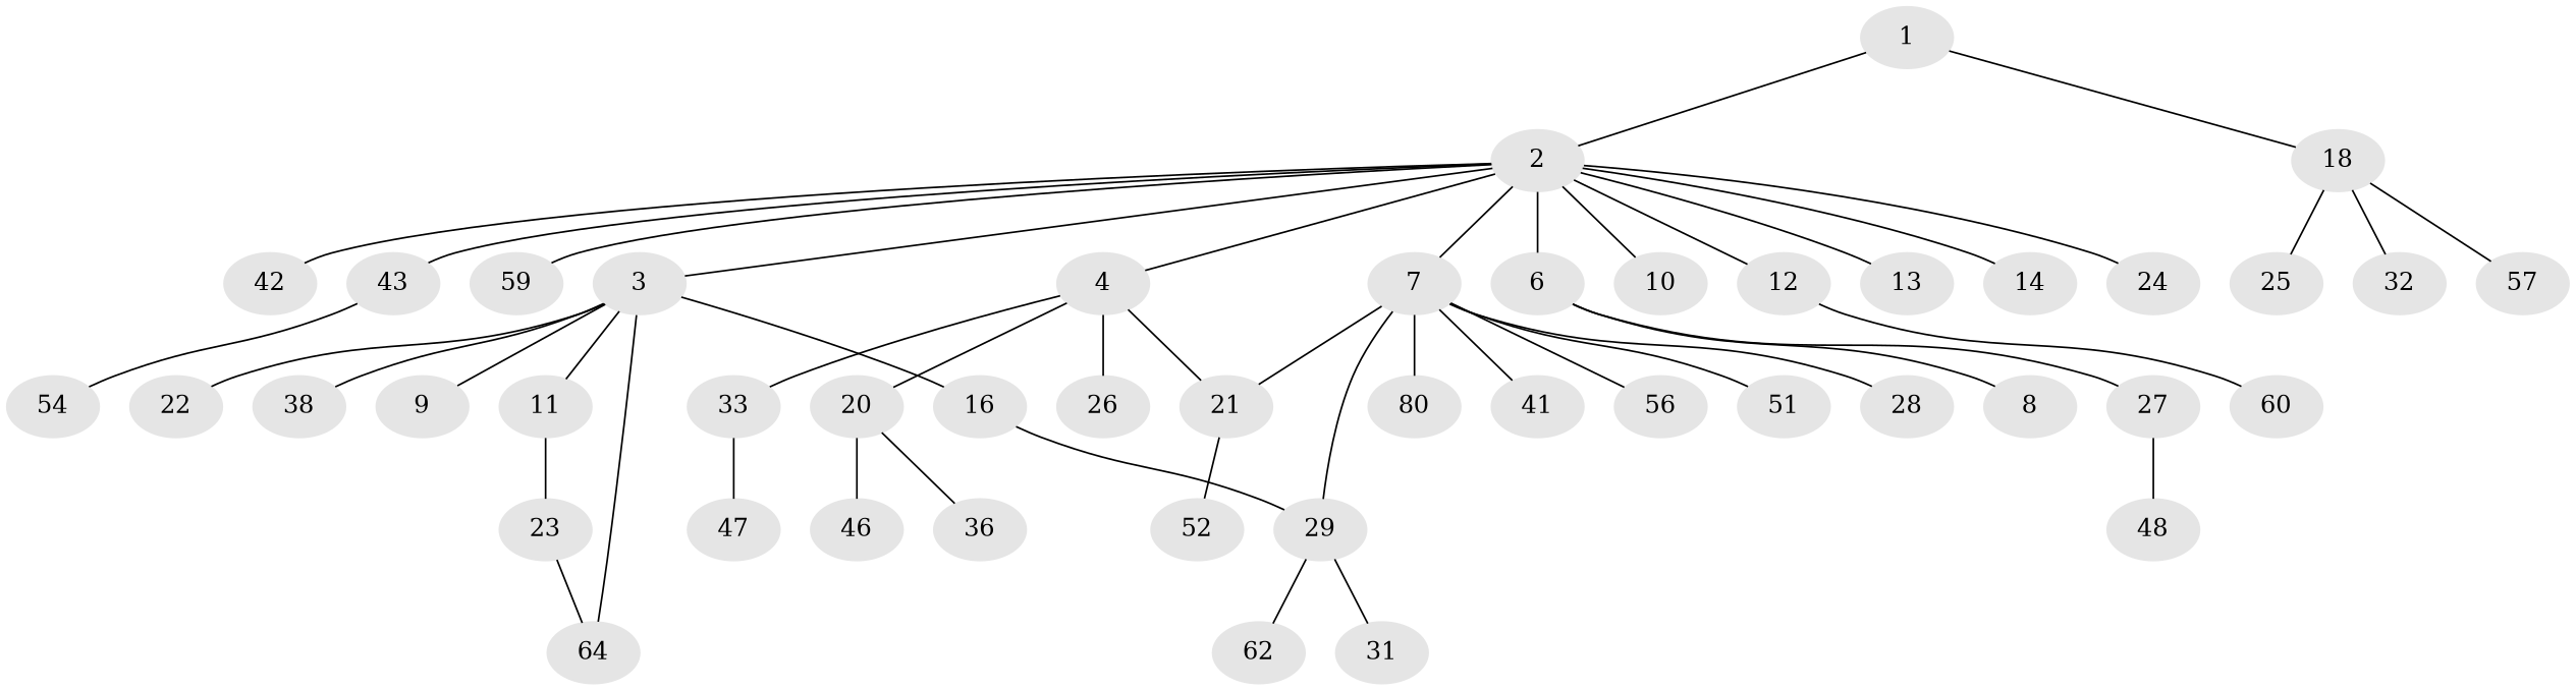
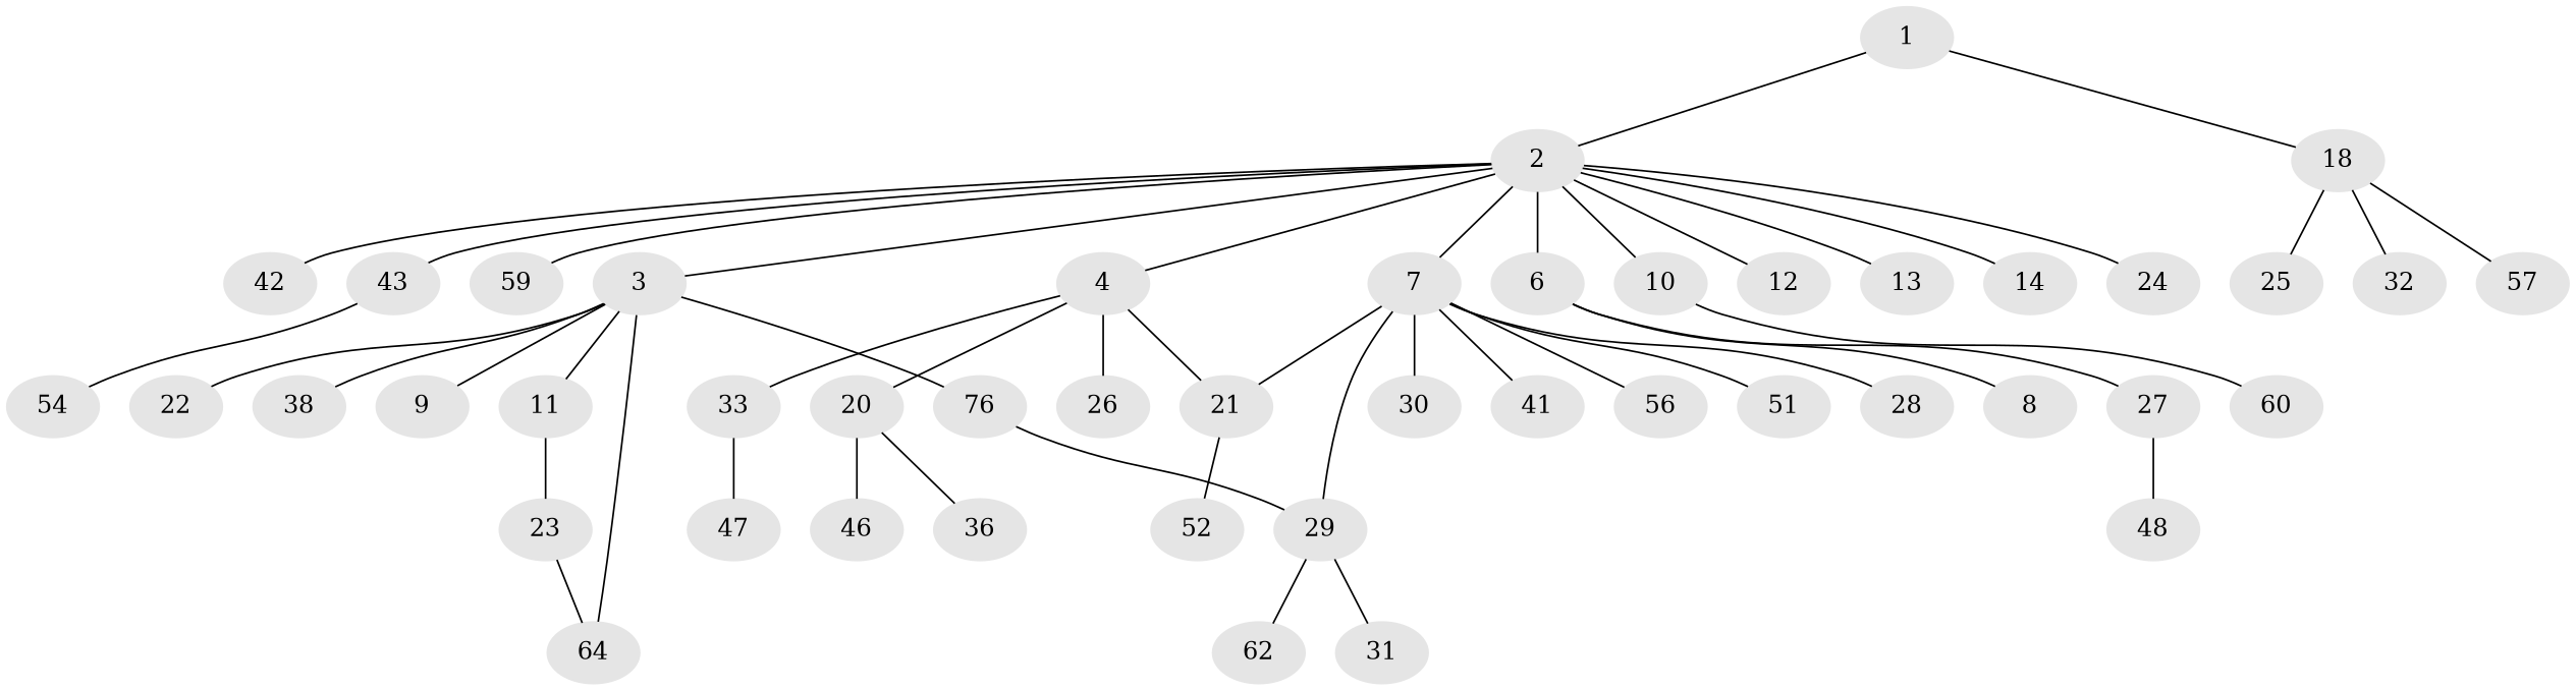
  graph {
    node [color=gray90 style=filled]
    1 [super="+49"]
    2 [super="+17"]
    18 [super="+39"]
    3 [super="+5"]
    4 [super="+19"]
    6
    7 [super="+44"]
    10
    12
    13 [super="+15"]
    14
    24 [super="+53"]
    42
    43
    59
    25
    32
    57
    9
    11 [super="+55"]
-   16
+   16 [label=76]
    22 [super="+45"]
    38 [super="+61"]
    64
    20 [super="+40"]
    21
    26
    33
    8
    27 [super="+37"]
    28 [super="+58"]
    29 [super="+35"]
-   30 [label=80]
+   30
    41
    n35 [label=56]
    51
    60
    54
    23 [super="+56"]
    36
    46
    52
    47 [super="+63"]
    48
    31
    62
    1 -- 2
    1 -- 18
    2 -- 3
    2 -- 4
    2 -- 6
    2 -- 7
    2 -- 10
    2 -- 12
    2 -- 13
    2 -- 14
    2 -- 24
    2 -- 42
    2 -- 43
    2 -- 59
    18 -- 25
    18 -- 32
    18 -- 57
    3 -- 9
    3 -- 11
    3 -- 16
    3 -- 22
    3 -- 38
    3 -- 64
    4 -- 20
    4 -- 21
    4 -- 26
    4 -- 33
    6 -- 8
    6 -- 27
    7 -- 21
    7 -- 28
    7 -- 29
    7 -- 30
    7 -- 41
    7 -- n35
    7 -- 51
-   12 -- 60
+   10 -- 60
    43 -- 54
    11 -- 23
    16 -- 29
    20 -- 36
    20 -- 46
    21 -- 52
    33 -- 47
    27 -- 48
    29 -- 31
    29 -- 62
    23 -- 64
  }
